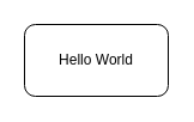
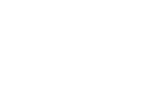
  <mxCell id="0" />
  <mxCell id="1" parent="0" />
- <mxCell id="2" value="Hello World" style="rounded=1;whiteSpace=wrap;html=1;" vertex="1" parent="1"><mxGeometry x="20" y="20" width="120" height="60" as="geometry" /></mxCell>
